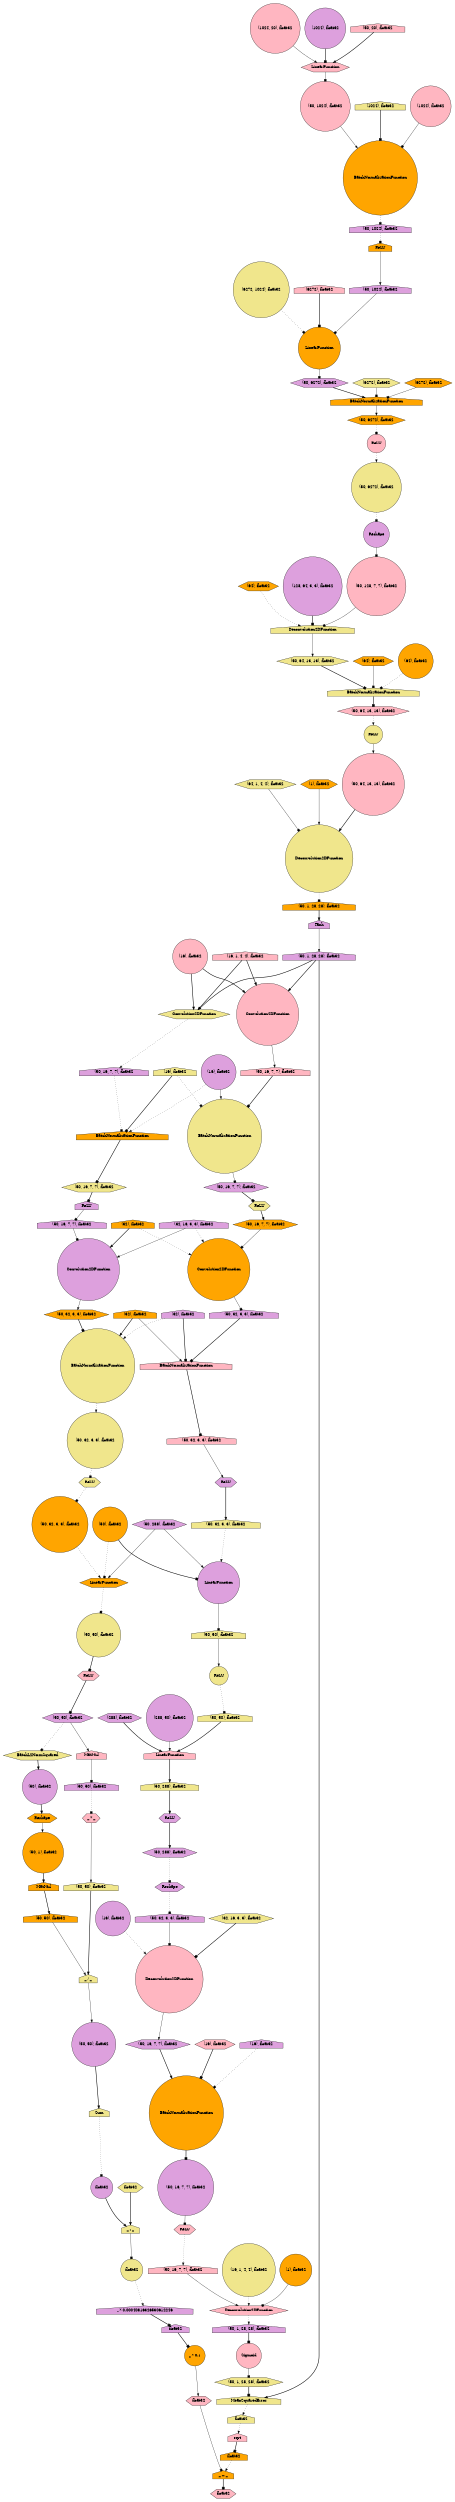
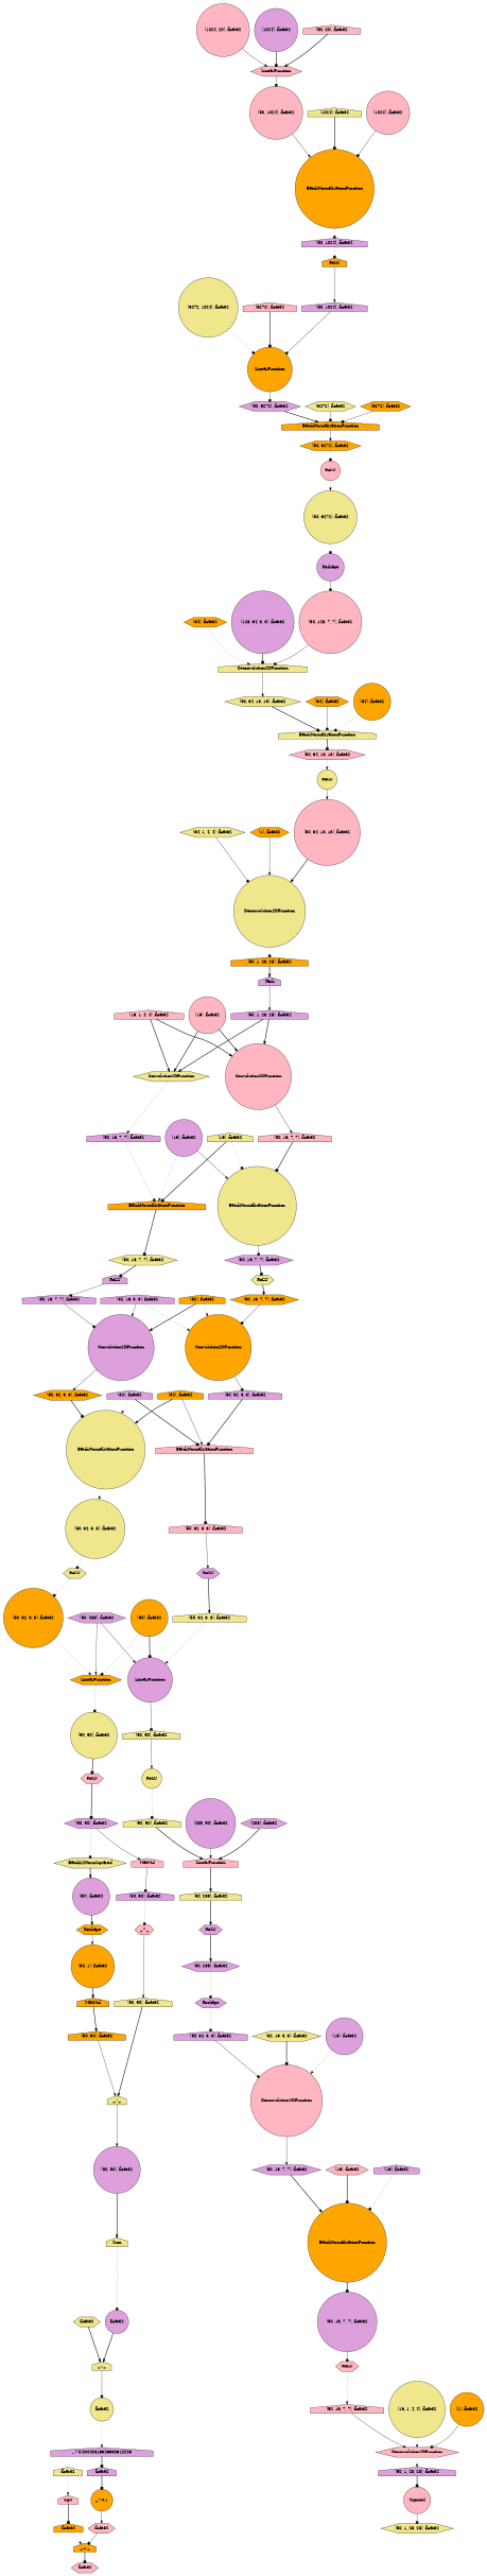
  digraph {
    rankdir=TB
    node [fillcolor=plum shape=house style=filled]
    edge [arrowhead=normal style=bold]
    n1 [fillcolor=orange label="(50, 32, 3, 3), float32" shape=circle]
    n2 [fillcolor=orange label=LinearFunction shape=hexagon]
    n3 [fillcolor=khaki label="(50, 50), float32" shape=circle]
    n4 [fillcolor=khaki label=BatchNormalizationFunction shape=circle]
    n5 [label="(50, 16, 7, 7), float32" shape=hexagon]
    n6 [fillcolor=khaki label=ReLU shape=hexagon]
    n7 [fillcolor=lightpink label="(1024, 20), float32" shape=circle]
    n8 [fillcolor=lightpink label=LinearFunction shape=hexagon]
    n9 [fillcolor=lightpink label="(50, 1024), float32" shape=circle]
    n10 [fillcolor=khaki label="(50, 32, 3, 3), float32" shape=circle]
    n11 [fillcolor=khaki label=ReLU shape=hexagon]
    n12 [label="(50, 16, 7, 7), float32"]
    n13 [label=Convolution2DFunction shape=circle]
    n14 [fillcolor=orange label="(50, 32, 3, 3), float32" shape=hexagon]
    n15 [label="(1024), float32" shape=circle]
    n16 [fillcolor=khaki label="(1024), float32"]
    n17 [fillcolor=orange label=BatchNormalizationFunction shape=circle]
    n18 [label="(50, 1024), float32"]
    n19 [fillcolor=khaki label=BatchNormalizationFunction shape=circle]
    n20 [fillcolor=lightpink label="(1024), float32" shape=circle]
    n21 [label="(50, 50), float32" shape=hexagon]
    n22 [fillcolor=lightpink label=MatMul]
    n23 [fillcolor=khaki label=BatchL2NormSquared shape=hexagon]
    n24 [label="(50, 50), float32"]
    n25 [label="(50), float32" shape=circle]
    n26 [fillcolor=khaki label="(6272, 1024), float32" shape=circle]
    n27 [fillcolor=orange label=LinearFunction shape=circle]
    n28 [label="(50, 6272), float32" shape=hexagon]
    n29 [fillcolor=lightpink label="(6272), float32"]
    n30 [fillcolor=khaki label="(6272), float32" shape=hexagon]
    n31 [fillcolor=orange label=BatchNormalizationFunction]
    n32 [fillcolor=orange label="(50, 6272), float32" shape=hexagon]
    n33 [fillcolor=orange label=Reshape shape=hexagon]
    n34 [fillcolor=orange label="(50, 1), float32" shape=circle]
    n35 [fillcolor=lightpink label="(50, 16, 7, 7), float32"]
    n36 [fillcolor=orange label="(6272), float32" shape=hexagon]
    n37 [fillcolor=lightpink label=ReLU shape=hexagon]
    n38 [fillcolor=lightpink label=Convolution2DFunction shape=circle]
    n39 [fillcolor=orange label="(64), float32" shape=hexagon]
    n40 [fillcolor=khaki label=Deconvolution2DFunction]
    n41 [fillcolor=khaki label="(50, 64, 13, 13), float32" shape=hexagon]
    n42 [fillcolor=orange label=MatMul]
    n43 [fillcolor=orange label="(50, 16, 7, 7), float32" shape=hexagon]
    n44 [fillcolor=orange label=Convolution2DFunction shape=circle]
    n45 [fillcolor=orange label="(64), float32" shape=hexagon]
    n46 [fillcolor=khaki label=BatchNormalizationFunction]
    n47 [fillcolor=lightpink label="(50, 64, 13, 13), float32" shape=hexagon]
    n48 [fillcolor=lightpink label="_ * _" shape=hexagon]
    n49 [fillcolor=khaki label="(64, 1, 4, 4), float32" shape=hexagon]
    n50 [fillcolor=khaki label=Deconvolution2DFunction shape=circle]
    n51 [fillcolor=orange label="(50, 1, 28, 28), float32"]
    n52 [label=float32 shape=circle]
    n53 [fillcolor=khaki label="_ - _"]
    n54 [fillcolor=khaki label=float32 shape=circle]
    n55 [fillcolor=khaki label="(50, 32, 3, 3), float32"]
    n56 [label=LinearFunction shape=circle]
    n57 [fillcolor=khaki label="(50, 50), float32"]
    n58 [fillcolor=orange label="(64), float32" shape=circle]
    n59 [fillcolor=orange label="(50, 50), float32"]
    n60 [fillcolor=khaki label="_ / _"]
    n61 [fillcolor=lightpink label="(50, 32, 3, 3), float32"]
    n62 [label=ReLU shape=hexagon]
    n63 [fillcolor=orange label="(1), float32" shape=hexagon]
    n64 [label="(50, 32, 3, 3), float32"]
    n65 [fillcolor=lightpink label=BatchNormalizationFunction]
    n66 [fillcolor=khaki label="(50, 50), float32"]
    n67 [fillcolor=lightpink label="(16, 1, 4, 4), float32"]
    n68 [fillcolor=khaki label=Convolution2DFunction shape=hexagon]
    n69 [label="(50, 16, 7, 7), float32"]
    n70 [label="_ * 0.00040816326530612246"]
    n71 [label=float32]
    n72 [fillcolor=khaki label="(50, 50), float32"]
    n73 [fillcolor=lightpink label=LinearFunction]
    n74 [fillcolor=khaki label="(50, 288), float32"]
    n75 [fillcolor=lightpink label="(16), float32" shape=circle]
    n76 [label="(16), float32" shape=circle]
    n77 [fillcolor=orange label=BatchNormalizationFunction]
    n78 [fillcolor=khaki label="(50, 16, 7, 7), float32" shape=hexagon]
    n79 [label="(50, 50), float32" shape=circle]
    n80 [label="(50, 288), float32" shape=hexagon]
    n81 [label=Reshape shape=hexagon]
    n82 [label="(50, 32, 3, 3), float32"]
    n83 [fillcolor=khaki label="(16), float32"]
    n84 [label=ReLU shape=hexagon]
    n85 [label="(32, 16, 3, 3), float32"]
    n86 [fillcolor=khaki label=Sum]
    n87 [fillcolor=khaki label=ReLU shape=circle]
    n88 [fillcolor=orange label="(32), float32"]
    n89 [label="(32), float32"]
    n90 [fillcolor=lightpink label=Deconvolution2DFunction shape=circle]
    n91 [label="(50, 16, 7, 7), float32" shape=hexagon]
    n92 [fillcolor=orange label="(32), float32"]
    n93 [label="(50, 16, 7, 7), float32" shape=circle]
    n94 [fillcolor=lightpink label=ReLU shape=hexagon]
    n95 [fillcolor=lightpink label="(50, 16, 7, 7), float32"]
    n96 [label="(50, 288), float32" shape=hexagon]
    n97 [fillcolor=khaki label=float32 shape=hexagon]
    n98 [fillcolor=orange label="(50), float32" shape=circle]
    n99 [fillcolor=orange label="_ * 0.1" shape=circle]
    n100 [fillcolor=lightpink label=float32 shape=hexagon]
    n101 [fillcolor=orange label="_ + _"]
    n102 [label="(128, 64, 3, 3), float32" shape=circle]
    n103 [label="(288, 50), float32" shape=circle]
    n104 [fillcolor=orange label=BatchNormalizationFunction shape=circle]
    n105 [label="(288), float32" shape=hexagon]
    n106 [fillcolor=lightpink label=Deconvolution2DFunction shape=hexagon]
    n107 [label="(50, 1, 28, 28), float32"]
    n108 [fillcolor=khaki label="(32, 16, 3, 3), float32" shape=hexagon]
    n109 [fillcolor=lightpink label=float32 shape=hexagon]
    n110 [fillcolor=lightpink label=Sigmoid shape=circle]
    n111 [fillcolor=khaki label="(50, 1, 28, 28), float32" shape=hexagon]
-   n112 [fillcolor=khaki label=MeanSquaredError]
    n113 [label="(16), float32" shape=circle]
    n114 [fillcolor=khaki label=float32]
    n115 [fillcolor=lightpink label="(16), float32" shape=hexagon]
    n116 [fillcolor=khaki label="(16, 1, 4, 4), float32" shape=circle]
    n117 [label="(16), float32"]
    n118 [fillcolor=orange label="(1), float32" shape=circle]
    n119 [label=ReLU]
    n120 [fillcolor=lightpink label=sqrt]
    n121 [fillcolor=orange label=float32]
    n122 [fillcolor=lightpink label=ReLU shape=circle]
    n123 [fillcolor=khaki label="(50, 6272), float32" shape=circle]
    n124 [fillcolor=orange label=ReLU]
    n125 [label="(50, 1024), float32"]
    n126 [label="(50, 1, 28, 28), float32"]
    n127 [fillcolor=khaki label=ReLU shape=circle]
    n128 [fillcolor=lightpink label="(50, 64, 13, 13), float32" shape=circle]
    n129 [fillcolor=lightpink label="(50, 128, 7, 7), float32" shape=circle]
    n130 [label=Reshape shape=circle]
    n131 [label=Tanh]
    n132 [fillcolor=lightpink label="(50, 20), float32"]
    n1 -> n2 [style=dotted]
    n2 -> n3 [arrowhead=box style=dotted]
    n3 -> n37 [arrowhead=box]
    n4 -> n5 [arrowhead=box style=solid]
    n5 -> n6 [arrowhead=box]
    n6 -> n43
    n7 -> n8 [style=solid]
    n8 -> n9 [arrowhead=box style=solid]
    n9 -> n17 [style=solid]
    n10 -> n11 [arrowhead=box style=dotted]
    n11 -> n1 [arrowhead=box style=dotted]
    n12 -> n13 [arrowhead=box style=solid]
    n13 -> n14 [style=solid]
    n14 -> n19 [arrowhead=box]
    n15 -> n8 [arrowhead=box]
    n16 -> n17 [arrowhead=box]
    n17 -> n18 [arrowhead=box style=dotted]
    n18 -> n124 [arrowhead=box style=dotted]
    n19 -> n10 [style=dotted]
    n20 -> n17 [arrowhead=box style=solid]
    n21 -> n22 [style=solid]
    n21 -> n23 [arrowhead=box style=dotted]
    n22 -> n24 [arrowhead=box style=solid]
    n23 -> n25
    n24 -> n48 [arrowhead=box style=dotted]
    n25 -> n33
    n26 -> n27 [arrowhead=box style=dotted]
    n27 -> n28 [arrowhead=box style=solid]
    n28 -> n31
    n29 -> n27 [arrowhead=box]
    n30 -> n31 [arrowhead=box style=solid]
    n31 -> n32 [style=solid]
    n32 -> n122 [arrowhead=box style=dotted]
    n33 -> n34 [style=solid]
    n34 -> n42
    n35 -> n4 [arrowhead=box]
    n36 -> n31 [arrowhead=box style=solid]
    n37 -> n21 [arrowhead=box]
    n38 -> n35 [style=solid]
    n39 -> n40 [style=dotted]
    n40 -> n41 [style=solid]
    n41 -> n46 [arrowhead=box]
    n42 -> n59
    n43 -> n44 [arrowhead=box style=solid]
    n44 -> n64 [arrowhead=box style=solid]
    n45 -> n46 [arrowhead=box style=solid]
    n46 -> n47 [arrowhead=box]
    n47 -> n127 [style=dotted]
    n48 -> n66 [style=solid]
    n49 -> n50 [arrowhead=box style=solid]
    n50 -> n51 [arrowhead=box style=dotted]
    n51 -> n131
    n52 -> n53
    n53 -> n54 [arrowhead=box style=solid]
    n54 -> n70 [style=dotted]
    n55 -> n56 [style=dotted]
    n56 -> n57 [arrowhead=box style=solid]
    n57 -> n87 [style=solid]
    n58 -> n46 [arrowhead=box style=dotted]
    n59 -> n60 [style=solid]
    n60 -> n79 [style=solid]
    n61 -> n62 [style=solid]
    n62 -> n55
    n63 -> n50 [style=solid]
    n64 -> n65 [arrowhead=box]
    n65 -> n61 [arrowhead=box]
    n66 -> n60
    n67 -> n38
    n67 -> n68
    n68 -> n69 [style=dotted]
    n69 -> n77 [arrowhead=box style=dotted]
    n70 -> n71 [arrowhead=box]
    n71 -> n99 [arrowhead=box]
    n72 -> n73
    n73 -> n74
    n74 -> n84
    n75 -> n38
    n75 -> n68
    n76 -> n4 [style=solid]
    n76 -> n77 [style=dotted]
    n77 -> n78 [arrowhead=box]
    n78 -> n119 [arrowhead=box]
    n79 -> n86
    n80 -> n81 [arrowhead=box style=dotted]
    n81 -> n82 [arrowhead=box style=dotted]
    n82 -> n90 [arrowhead=box style=solid]
    n83 -> n4 [arrowhead=box style=dotted]
    n83 -> n77 [arrowhead=box]
    n84 -> n80
    n85 -> n13 [style=solid]
    n85 -> n44 [style=dotted]
    n86 -> n52 [arrowhead=box style=dotted]
    n87 -> n72 [arrowhead=box style=dotted]
    n88 -> n13
    n88 -> n44 [style=dotted]
    n89 -> n19 [style=dotted]
    n89 -> n65 [arrowhead=box]
    n90 -> n91 [style=solid]
    n91 -> n104
    n92 -> n19
    n92 -> n65 [style=solid]
    n93 -> n94 [arrowhead=box style=solid]
    n94 -> n95 [style=dotted]
    n95 -> n106 [style=solid]
    n96 -> n2 [style=solid]
    n96 -> n56 [style=solid]
    n97 -> n53
    n98 -> n2 [arrowhead=box style=dotted]
    n98 -> n56 [arrowhead=box]
    n99 -> n100 [style=solid]
    n100 -> n101 [arrowhead=box style=solid]
    n101 -> n109 [arrowhead=box]
    n102 -> n40 [arrowhead=box]
    n103 -> n73 [style=solid]
    n104 -> n93 [arrowhead=box]
    n105 -> n73
    n106 -> n107 [style=dotted]
    n107 -> n110 [arrowhead=box]
    n108 -> n90 [arrowhead=box]
    n110 -> n111 [arrowhead=box style=solid]
-   n111 -> n112 [arrowhead=box]
-   n112 -> n114 [style=dotted]
    n113 -> n90 [style=dotted]
    n114 -> n120 [style=dotted]
    n115 -> n104 [arrowhead=box]
    n116 -> n106 [style=dotted]
    n117 -> n104 [arrowhead=box style=dotted]
    n118 -> n106 [arrowhead=box style=solid]
    n119 -> n12 [arrowhead=box style=solid]
    n120 -> n121 [arrowhead=box]
    n121 -> n101 [style=dotted]
    n122 -> n123 [style=dotted]
    n123 -> n130 [arrowhead=box style=dotted]
    n124 -> n125 [style=solid]
    n125 -> n27 [arrowhead=box style=solid]
    n126 -> n38
    n126 -> n68
-   n126 -> n112
    n127 -> n128 [style=solid]
    n128 -> n50
    n129 -> n40 [arrowhead=box style=solid]
    n130 -> n129 [arrowhead=box style=solid]
    n131 -> n126 [style=solid]
    n132 -> n8
  }
